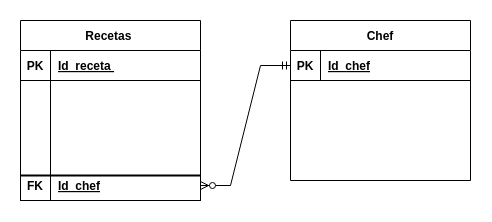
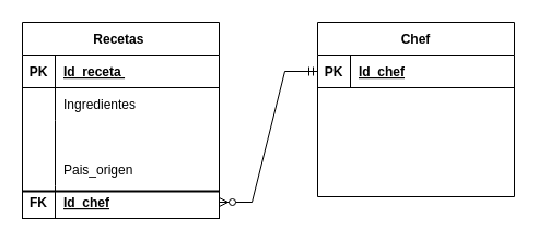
  <mxCell id="0" />
  <mxCell id="1" parent="0" />
  <mxCell id="2" value="Recetas " style="shape=table;startSize=30;container=1;collapsible=1;childLayout=tableLayout;fixedRows=1;rowLines=0;fontStyle=1;align=center;resizeLast=1;" parent="1" vertex="1"><mxGeometry x="20" y="20" width="180" height="180" as="geometry" /></mxCell>
  <mxCell id="3" value="" style="shape=partialRectangle;collapsible=0;dropTarget=0;pointerEvents=0;fillColor=none;top=0;left=0;bottom=1;right=0;points=[[0,0.5],[1,0.5]];portConstraint=eastwest;" parent="2" vertex="1"><mxGeometry y="30" width="180" height="30" as="geometry" /></mxCell>
  <mxCell id="4" value="PK" style="shape=partialRectangle;connectable=0;fillColor=none;top=0;left=0;bottom=0;right=0;fontStyle=1;overflow=hidden;" parent="3" vertex="1"><mxGeometry width="30" height="30" as="geometry"><mxRectangle width="30" height="30" as="alternateBounds" /></mxGeometry></mxCell>
  <mxCell id="5" value="Id_receta " style="shape=partialRectangle;connectable=0;fillColor=none;top=0;left=0;bottom=0;right=0;align=left;spacingLeft=6;fontStyle=5;overflow=hidden;" parent="3" vertex="1"><mxGeometry x="30" width="150" height="30" as="geometry"><mxRectangle width="150" height="30" as="alternateBounds" /></mxGeometry></mxCell>
  <mxCell id="6" value="" style="shape=partialRectangle;collapsible=0;dropTarget=0;pointerEvents=0;fillColor=none;top=0;left=0;bottom=0;right=0;points=[[0,0.5],[1,0.5]];portConstraint=eastwest;" parent="2" vertex="1"><mxGeometry y="60" width="180" height="30" as="geometry" /></mxCell>
  <mxCell id="7" value="" style="shape=partialRectangle;connectable=0;fillColor=none;top=0;left=0;bottom=0;right=0;editable=1;overflow=hidden;" parent="6" vertex="1"><mxGeometry width="30" height="30" as="geometry"><mxRectangle width="30" height="30" as="alternateBounds" /></mxGeometry></mxCell>
+ <mxCell id="8" value="Ingredientes " style="shape=partialRectangle;connectable=0;fillColor=none;top=0;left=0;bottom=0;right=0;align=left;spacingLeft=6;overflow=hidden;" parent="6" vertex="1"><mxGeometry x="30" width="150" height="30" as="geometry"><mxRectangle width="150" height="30" as="alternateBounds" /></mxGeometry></mxCell>
  <mxCell id="9" value="" style="shape=partialRectangle;collapsible=0;dropTarget=0;pointerEvents=0;fillColor=none;top=0;left=0;bottom=0;right=0;points=[[0,0.5],[1,0.5]];portConstraint=eastwest;" parent="2" vertex="1"><mxGeometry y="90" width="180" height="30" as="geometry" /></mxCell>
  <mxCell id="10" value="" style="shape=partialRectangle;connectable=0;fillColor=none;top=0;left=0;bottom=0;right=0;editable=1;overflow=hidden;" parent="9" vertex="1"><mxGeometry width="30" height="30" as="geometry"><mxRectangle width="30" height="30" as="alternateBounds" /></mxGeometry></mxCell>
  <mxCell id="11" value="" style="shape=partialRectangle;collapsible=0;dropTarget=0;pointerEvents=0;fillColor=none;top=0;left=0;bottom=0;right=0;points=[[0,0.5],[1,0.5]];portConstraint=eastwest;" parent="2" vertex="1"><mxGeometry y="120" width="180" height="30" as="geometry" /></mxCell>
  <mxCell id="12" value="" style="shape=partialRectangle;connectable=0;fillColor=none;top=0;left=0;bottom=0;right=0;editable=1;overflow=hidden;" parent="11" vertex="1"><mxGeometry width="30" height="30" as="geometry"><mxRectangle width="30" height="30" as="alternateBounds" /></mxGeometry></mxCell>
+ <mxCell id="13" value="Pais_origen " style="shape=partialRectangle;connectable=0;fillColor=none;top=0;left=0;bottom=0;right=0;align=left;spacingLeft=6;overflow=hidden;" parent="11" vertex="1"><mxGeometry x="30" width="150" height="30" as="geometry"><mxRectangle width="150" height="30" as="alternateBounds" /></mxGeometry></mxCell>
  <mxCell id="14" value="" style="shape=partialRectangle;collapsible=0;dropTarget=0;pointerEvents=0;fillColor=none;top=0;left=0;bottom=1;right=0;points=[[0,0.5],[1,0.5]];portConstraint=eastwest;" vertex="1" parent="2"><mxGeometry y="150" width="180" height="30" as="geometry" /></mxCell>
  <mxCell id="15" value="FK" style="shape=partialRectangle;connectable=0;fillColor=none;top=0;left=0;bottom=0;right=0;fontStyle=1;overflow=hidden;" vertex="1" parent="14"><mxGeometry width="30" height="30" as="geometry"><mxRectangle width="30" height="30" as="alternateBounds" /></mxGeometry></mxCell>
  <mxCell id="16" value="Id_chef" style="shape=partialRectangle;connectable=0;fillColor=none;top=0;left=0;bottom=0;right=0;align=left;spacingLeft=6;fontStyle=5;overflow=hidden;" vertex="1" parent="14"><mxGeometry x="30" width="150" height="30" as="geometry"><mxRectangle width="150" height="30" as="alternateBounds" /></mxGeometry></mxCell>
  <mxCell id="17" value="Chef" style="shape=table;startSize=30;container=1;collapsible=1;childLayout=tableLayout;fixedRows=1;rowLines=0;fontStyle=1;align=center;resizeLast=1;" parent="1" vertex="1"><mxGeometry x="290" y="20" width="180" height="160" as="geometry" /></mxCell>
  <mxCell id="18" value="" style="shape=partialRectangle;collapsible=0;dropTarget=0;pointerEvents=0;fillColor=none;top=0;left=0;bottom=1;right=0;points=[[0,0.5],[1,0.5]];portConstraint=eastwest;" parent="17" vertex="1"><mxGeometry y="30" width="180" height="30" as="geometry" /></mxCell>
  <mxCell id="19" value="PK" style="shape=partialRectangle;connectable=0;fillColor=none;top=0;left=0;bottom=0;right=0;fontStyle=1;overflow=hidden;" parent="18" vertex="1"><mxGeometry width="30" height="30" as="geometry"><mxRectangle width="30" height="30" as="alternateBounds" /></mxGeometry></mxCell>
  <mxCell id="20" value="Id_chef" style="shape=partialRectangle;connectable=0;fillColor=none;top=0;left=0;bottom=0;right=0;align=left;spacingLeft=6;fontStyle=5;overflow=hidden;" parent="18" vertex="1"><mxGeometry x="30" width="150" height="30" as="geometry"><mxRectangle width="150" height="30" as="alternateBounds" /></mxGeometry></mxCell>
  <mxCell id="21" value="" style="shape=partialRectangle;collapsible=0;dropTarget=0;pointerEvents=0;fillColor=none;top=0;left=0;bottom=0;right=0;points=[[0,0.5],[1,0.5]];portConstraint=eastwest;" parent="17" vertex="1"><mxGeometry y="60" width="180" height="30" as="geometry" /></mxCell>
  <mxCell id="22" value="" style="shape=partialRectangle;connectable=0;fillColor=none;top=0;left=0;bottom=0;right=0;editable=1;overflow=hidden;" parent="21" vertex="1"><mxGeometry width="30" height="30" as="geometry"><mxRectangle width="30" height="30" as="alternateBounds" /></mxGeometry></mxCell>
  <mxCell id="23" value="" style="shape=partialRectangle;collapsible=0;dropTarget=0;pointerEvents=0;fillColor=none;top=0;left=0;bottom=0;right=0;points=[[0,0.5],[1,0.5]];portConstraint=eastwest;" parent="17" vertex="1"><mxGeometry y="90" width="180" height="30" as="geometry" /></mxCell>
  <mxCell id="24" value="" style="shape=partialRectangle;connectable=0;fillColor=none;top=0;left=0;bottom=0;right=0;editable=1;overflow=hidden;" parent="23" vertex="1"><mxGeometry width="30" height="30" as="geometry"><mxRectangle width="30" height="30" as="alternateBounds" /></mxGeometry></mxCell>
  <mxCell id="25" value="" style="shape=partialRectangle;collapsible=0;dropTarget=0;pointerEvents=0;fillColor=none;top=0;left=0;bottom=0;right=0;points=[[0,0.5],[1,0.5]];portConstraint=eastwest;" parent="17" vertex="1"><mxGeometry y="120" width="180" height="30" as="geometry" /></mxCell>
  <mxCell id="26" value="" style="shape=partialRectangle;connectable=0;fillColor=none;top=0;left=0;bottom=0;right=0;editable=1;overflow=hidden;" parent="25" vertex="1"><mxGeometry width="30" height="30" as="geometry"><mxRectangle width="30" height="30" as="alternateBounds" /></mxGeometry></mxCell>
  <mxCell id="27" value="" style="line;strokeWidth=2;html=1;" vertex="1" parent="1"><mxGeometry x="20" y="170" width="180" height="10" as="geometry" /></mxCell>
  <mxCell id="28" value="" style="edgeStyle=entityRelationEdgeStyle;fontSize=12;html=1;endArrow=ERzeroToMany;startArrow=ERmandOne;rounded=0;" edge="1" parent="1" source="18" target="14"><mxGeometry width="100" height="100" relative="1" as="geometry"><mxPoint x="260" y="30" as="sourcePoint" /><mxPoint x="320" y="110" as="targetPoint" /></mxGeometry></mxCell>
